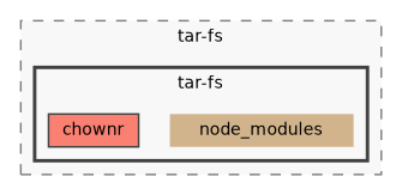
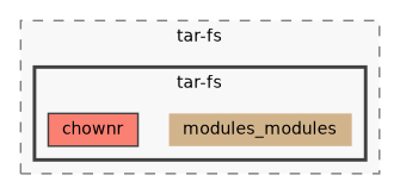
  digraph {
    compound=true
    node [fontname=Helvetica fontsize=10 style=filled]
-   n1 [height=0.2 label=node_modules shape=plaintext width=0.4 fillcolor=tan]
+   n1 [height=0.2 label=modules_modules shape=plaintext width=0.4 fillcolor=tan]
    n2 [color=grey25 fillcolor=salmon height=0.2 label=chownr shape=box width=0.4]
    subgraph cluster_1 {
      bgcolor="#f8f8f8"
      fontname=Helvetica
      fontsize=10
      label="tar-fs"
      pencolor=grey50
      style="filled,dashed"
      subgraph cluster_2 {
        bgcolor="#f8f8f8"
        fontname=Helvetica
        fontsize=10
        pencolor=grey25
        style="filled,bold"
        n1
        n2
      }
    }
  }
